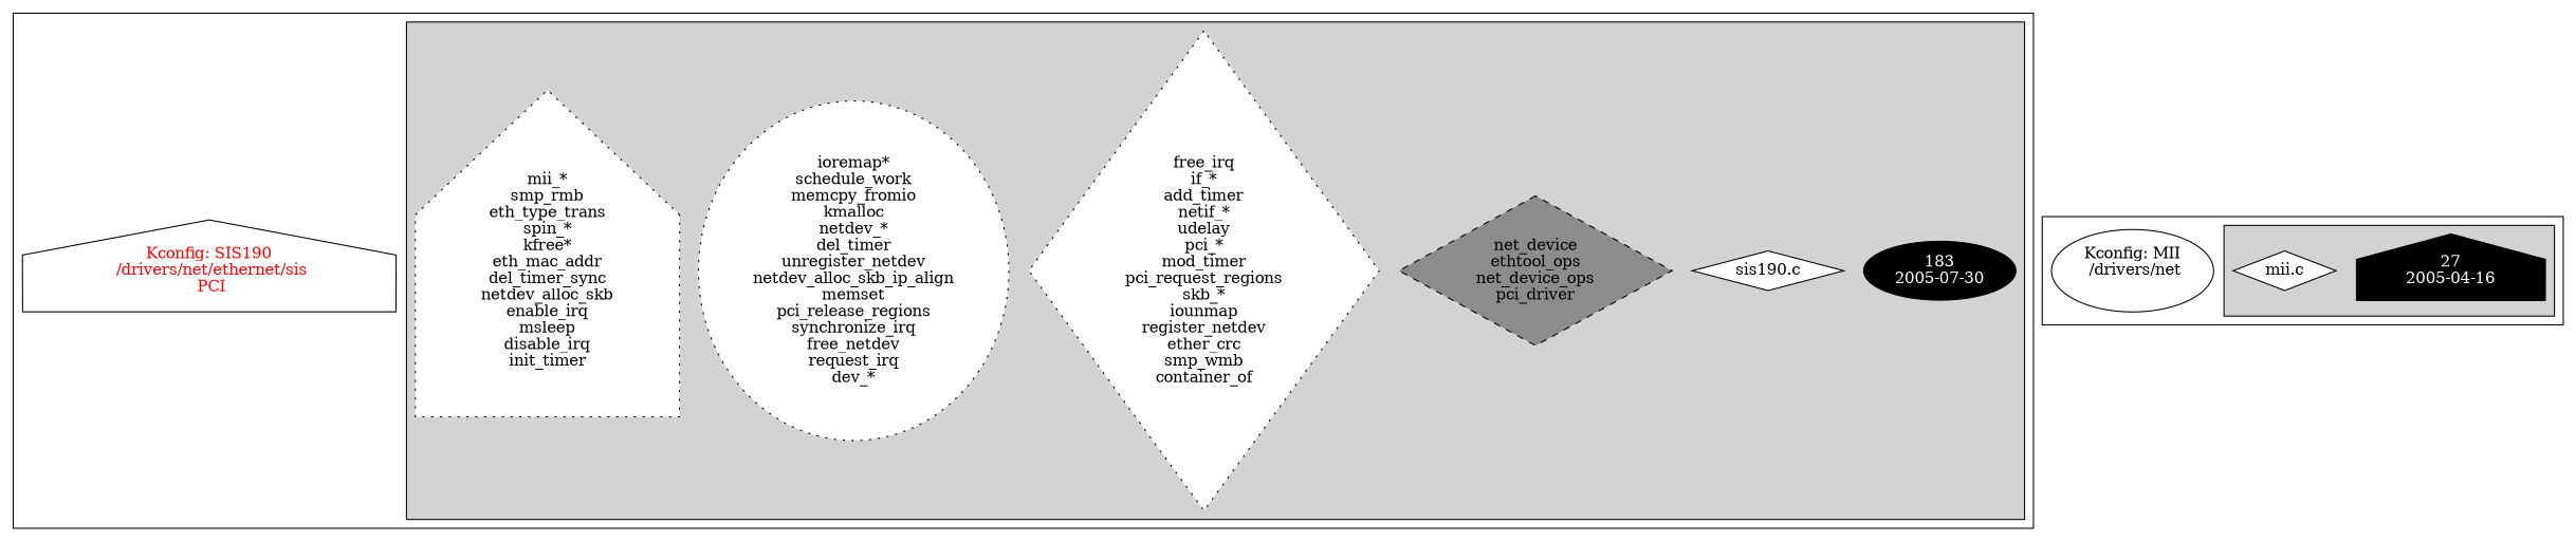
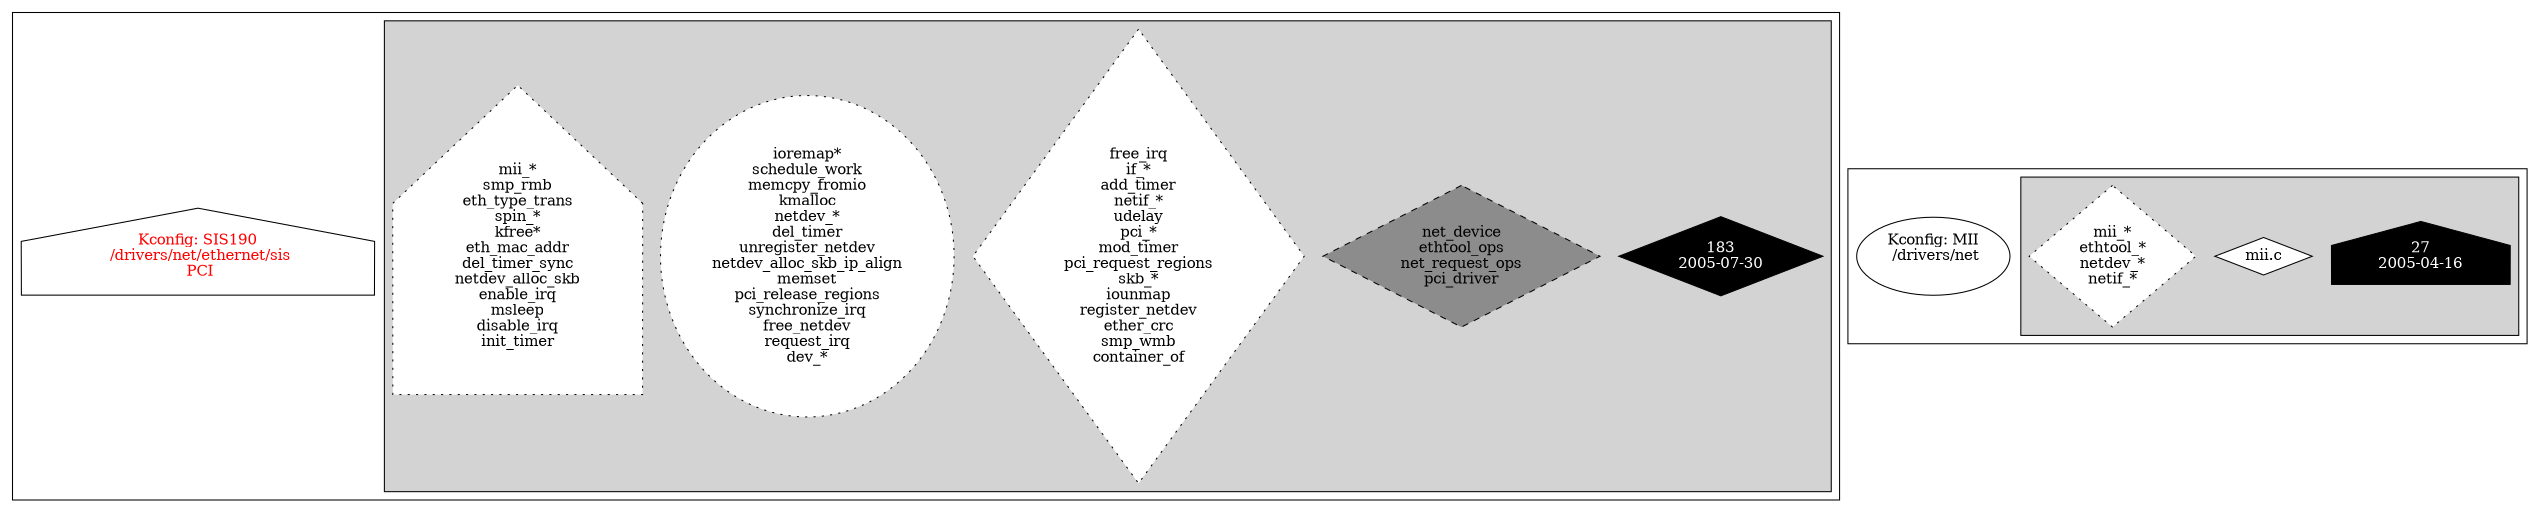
  digraph {
    ranksep=2
    splines=ortho
    node [fillcolor=white fontcolor=black style=filled shape=diamond]
-   n1 [fillcolor=black fontcolor=white label="183\n2005-07-30" shape=ellipse]
-   n2 [label="sis190.c\n"]
-   n3 [fillcolor=grey55 label="net_device\nethtool_ops\nnet_device_ops\npci_driver\n" style="filled,dashed"]
+   n1 [fillcolor=black fontcolor=white label="183\n2005-07-30"]
+   n3 [fillcolor=grey55 label="net_device\nethtool_ops\nnet_request_ops\npci_driver\n" style="filled,dashed"]
    n4 [label="free_irq\nif_*\nadd_timer\nnetif_*\nudelay\npci_*\nmod_timer\npci_request_regions\nskb_*\niounmap\nregister_netdev\nether_crc\nsmp_wmb\ncontainer_of\n" style="filled,dotted"]
    n5 [label="ioremap*\nschedule_work\nmemcpy_fromio\nkmalloc\nnetdev_*\ndel_timer\nunregister_netdev\nnetdev_alloc_skb_ip_align\nmemset\npci_release_regions\nsynchronize_irq\nfree_netdev\nrequest_irq\ndev_*\n" shape=ellipse style="filled,dotted"]
    n6 [label="mii_*\nsmp_rmb\neth_type_trans\nspin_*\nkfree*\neth_mac_addr\ndel_timer_sync\nnetdev_alloc_skb\nenable_irq\nmsleep\ndisable_irq\ninit_timer\n" shape=house style="filled,dotted"]
    n7 [fontcolor=red label="Kconfig: SIS190\n /drivers/net/ethernet/sis\n  PCI " shape=house fillcolor="" style=""]
    n8 [fillcolor=black fontcolor=white label="27\n2005-04-16" shape=house]
    n9 [label="mii.c\n"]
+   n10 [label="mii_*\nethtool_*\nnetdev_*\nnetif_*\n" style="filled,dotted"]
    n11 [label="Kconfig: MII\n /drivers/net\n " shape=ellipse fillcolor="" fontcolor="" style=""]
    subgraph cluster_1 {
      n7
      subgraph cluster_2 {
        style=filled
        n1
-       n2
        n3
        n4
        n5
        n6
      }
    }
    subgraph cluster_3 {
      n11
      subgraph cluster_4 {
        style=filled
        n8
        n9
+       n10
      }
    }
  }
